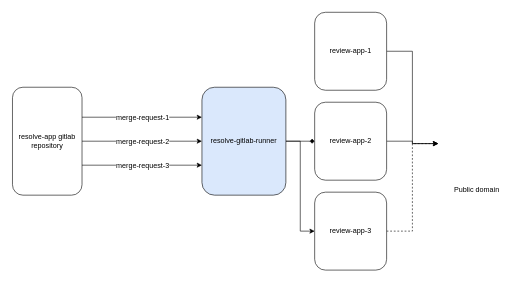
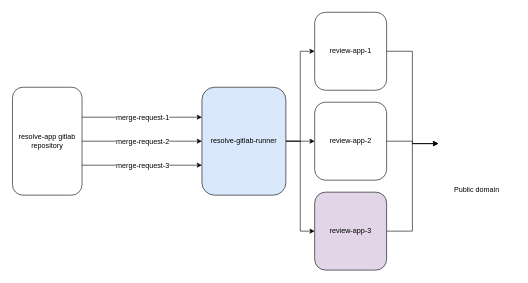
  <mxCell id="0" />
  <mxCell id="1" parent="0" />
  <mxCell id="2" style="edgeStyle=orthogonalEdgeStyle;rounded=0;orthogonalLoop=1;jettySize=auto;html=1;entryX=0;entryY=0.5;entryDx=0;entryDy=0;" edge="1" parent="1" source="4" target="9"><mxGeometry relative="1" as="geometry" /></mxCell>
  <mxCell id="3" value="merge-request-2" style="text;html=1;resizable=0;points=[];align=center;verticalAlign=middle;labelBackgroundColor=#ffffff;" vertex="1" connectable="0" parent="2"><mxGeometry x="-0.21" y="1" relative="1" as="geometry"><mxPoint x="21" y="1" as="offset" /></mxGeometry></mxCell>
  <mxCell id="4" value="resolve-app gitlab &lt;br&gt;repository" style="rounded=1;whiteSpace=wrap;html=1;" vertex="1" parent="1"><mxGeometry x="20" y="145" width="116" height="180" as="geometry" /></mxCell>
  <mxCell id="5" value="" style="shape=image;html=1;verticalAlign=top;verticalLabelPosition=bottom;labelBackgroundColor=#ffffff;imageAspect=0;aspect=fixed;image=https://cdn4.iconfinder.com/data/icons/logos-and-brands/512/141_Git_logo_logos-128.png" vertex="1" parent="1"><mxGeometry x="40" y="155" width="60" height="60" as="geometry" /></mxCell>
- <mxCell id="7" style="edgeStyle=orthogonalEdgeStyle;rounded=0;orthogonalLoop=1;jettySize=auto;html=1;entryX=0;entryY=0.5;entryDx=0;entryDy=0;endArrow=diamond;" edge="1" parent="1" source="9" target="19"><mxGeometry relative="1" as="geometry" /></mxCell>
+ <mxCell id="6" style="edgeStyle=orthogonalEdgeStyle;rounded=0;orthogonalLoop=1;jettySize=auto;html=1;entryX=0;entryY=0.5;entryDx=0;entryDy=0;" edge="1" parent="1" source="9" target="12"><mxGeometry relative="1" as="geometry" /></mxCell>
+ <mxCell id="7" style="edgeStyle=orthogonalEdgeStyle;rounded=0;orthogonalLoop=1;jettySize=auto;html=1;entryX=0;entryY=0.5;entryDx=0;entryDy=0;" edge="1" parent="1" source="9" target="19"><mxGeometry relative="1" as="geometry" /></mxCell>
  <mxCell id="8" style="edgeStyle=orthogonalEdgeStyle;rounded=0;orthogonalLoop=1;jettySize=auto;html=1;" edge="1" parent="1" source="9" target="22"><mxGeometry relative="1" as="geometry" /></mxCell>
  <mxCell id="9" value="resolve-gitlab-runner" style="rounded=1;whiteSpace=wrap;html=1;fillColor=#dae8fc;" vertex="1" parent="1"><mxGeometry x="336" y="145" width="140" height="180" as="geometry" /></mxCell>
  <mxCell id="10" value="" style="shape=image;html=1;verticalAlign=top;verticalLabelPosition=bottom;labelBackgroundColor=#ffffff;imageAspect=0;aspect=fixed;image=https://cdn4.iconfinder.com/data/icons/logos-brands-5/24/digitalocean-128.png" vertex="1" parent="1"><mxGeometry x="356" y="165" width="50" height="50" as="geometry" /></mxCell>
  <mxCell id="11" style="edgeStyle=orthogonalEdgeStyle;rounded=0;orthogonalLoop=1;jettySize=auto;html=1;entryX=0;entryY=0.5;entryDx=0;entryDy=0;" edge="1" parent="1" source="12" target="24"><mxGeometry relative="1" as="geometry"><mxPoint x="676" y="85" as="targetPoint" /></mxGeometry></mxCell>
  <mxCell id="12" value="review-app-1" style="rounded=1;whiteSpace=wrap;html=1;" vertex="1" parent="1"><mxGeometry x="524" y="20" width="120" height="130" as="geometry" /></mxCell>
  <mxCell id="13" value="" style="shape=image;html=1;verticalAlign=top;verticalLabelPosition=bottom;labelBackgroundColor=#ffffff;imageAspect=0;aspect=fixed;image=https://cdn3.iconfinder.com/data/icons/logos-and-brands-adobe/512/97_Docker-128.png" vertex="1" parent="1"><mxGeometry x="532" y="32" width="28" height="28" as="geometry" /></mxCell>
  <mxCell id="14" style="edgeStyle=orthogonalEdgeStyle;rounded=0;orthogonalLoop=1;jettySize=auto;html=1;entryX=0;entryY=0.5;entryDx=0;entryDy=0;" edge="1" parent="1"><mxGeometry relative="1" as="geometry"><mxPoint x="136" y="275" as="sourcePoint" /><mxPoint x="336" y="275" as="targetPoint" /></mxGeometry></mxCell>
  <mxCell id="15" value="merge-request-3" style="text;html=1;resizable=0;points=[];align=center;verticalAlign=middle;labelBackgroundColor=#ffffff;" vertex="1" connectable="0" parent="14"><mxGeometry x="-0.21" y="1" relative="1" as="geometry"><mxPoint x="21" y="1" as="offset" /></mxGeometry></mxCell>
  <mxCell id="16" style="edgeStyle=orthogonalEdgeStyle;rounded=0;orthogonalLoop=1;jettySize=auto;html=1;entryX=0;entryY=0.5;entryDx=0;entryDy=0;" edge="1" parent="1"><mxGeometry relative="1" as="geometry"><mxPoint x="136" y="195" as="sourcePoint" /><mxPoint x="336" y="195" as="targetPoint" /></mxGeometry></mxCell>
  <mxCell id="17" value="merge-request-1" style="text;html=1;resizable=0;points=[];align=center;verticalAlign=middle;labelBackgroundColor=#ffffff;" vertex="1" connectable="0" parent="16"><mxGeometry x="-0.21" y="1" relative="1" as="geometry"><mxPoint x="21" y="1" as="offset" /></mxGeometry></mxCell>
  <mxCell id="18" style="edgeStyle=orthogonalEdgeStyle;rounded=0;orthogonalLoop=1;jettySize=auto;html=1;" edge="1" parent="1" source="19" target="24"><mxGeometry relative="1" as="geometry" /></mxCell>
  <mxCell id="19" value="review-app-2" style="rounded=1;whiteSpace=wrap;html=1;" vertex="1" parent="1"><mxGeometry x="524" y="170" width="120" height="130" as="geometry" /></mxCell>
  <mxCell id="20" value="" style="shape=image;html=1;verticalAlign=top;verticalLabelPosition=bottom;labelBackgroundColor=#ffffff;imageAspect=0;aspect=fixed;image=https://cdn3.iconfinder.com/data/icons/logos-and-brands-adobe/512/97_Docker-128.png" vertex="1" parent="1"><mxGeometry x="532" y="182" width="28" height="28" as="geometry" /></mxCell>
- <mxCell id="21" style="edgeStyle=orthogonalEdgeStyle;rounded=0;orthogonalLoop=1;jettySize=auto;html=1;entryX=0;entryY=0.5;entryDx=0;entryDy=0;dashed=1;" edge="1" parent="1" source="22" target="24"><mxGeometry relative="1" as="geometry" /></mxCell>
- <mxCell id="22" value="review-app-3" style="rounded=1;whiteSpace=wrap;html=1;" vertex="1" parent="1"><mxGeometry x="524" y="320" width="120" height="130" as="geometry" /></mxCell>
+ <mxCell id="21" style="edgeStyle=orthogonalEdgeStyle;rounded=0;orthogonalLoop=1;jettySize=auto;html=1;entryX=0;entryY=0.5;entryDx=0;entryDy=0;" edge="1" parent="1" source="22" target="24"><mxGeometry relative="1" as="geometry" /></mxCell>
+ <mxCell id="22" value="review-app-3" style="rounded=1;whiteSpace=wrap;html=1;fillColor=#e1d5e7;" vertex="1" parent="1"><mxGeometry x="524" y="320" width="120" height="130" as="geometry" /></mxCell>
  <mxCell id="23" value="" style="shape=image;html=1;verticalAlign=top;verticalLabelPosition=bottom;labelBackgroundColor=#ffffff;imageAspect=0;aspect=fixed;image=https://cdn3.iconfinder.com/data/icons/logos-and-brands-adobe/512/97_Docker-128.png" vertex="1" parent="1"><mxGeometry x="532" y="332" width="28" height="28" as="geometry" /></mxCell>
  <mxCell id="24" value="Public domain" style="shape=image;html=1;verticalAlign=top;verticalLabelPosition=bottom;labelBackgroundColor=#ffffff;imageAspect=0;aspect=fixed;image=https://cdn3.iconfinder.com/data/icons/faticons/32/globe-01-128.png" vertex="1" parent="1"><mxGeometry x="730" y="175" width="128" height="128" as="geometry" /></mxCell>
  <mxCell id="25" value="" style="shape=image;html=1;verticalAlign=top;verticalLabelPosition=bottom;labelBackgroundColor=#ffffff;imageAspect=0;aspect=fixed;image=https://cdn0.iconfinder.com/data/icons/simpline-mix/64/simpline_59-128.png" vertex="1" parent="1"><mxGeometry x="688" y="201" width="34" height="34" as="geometry" /></mxCell>
